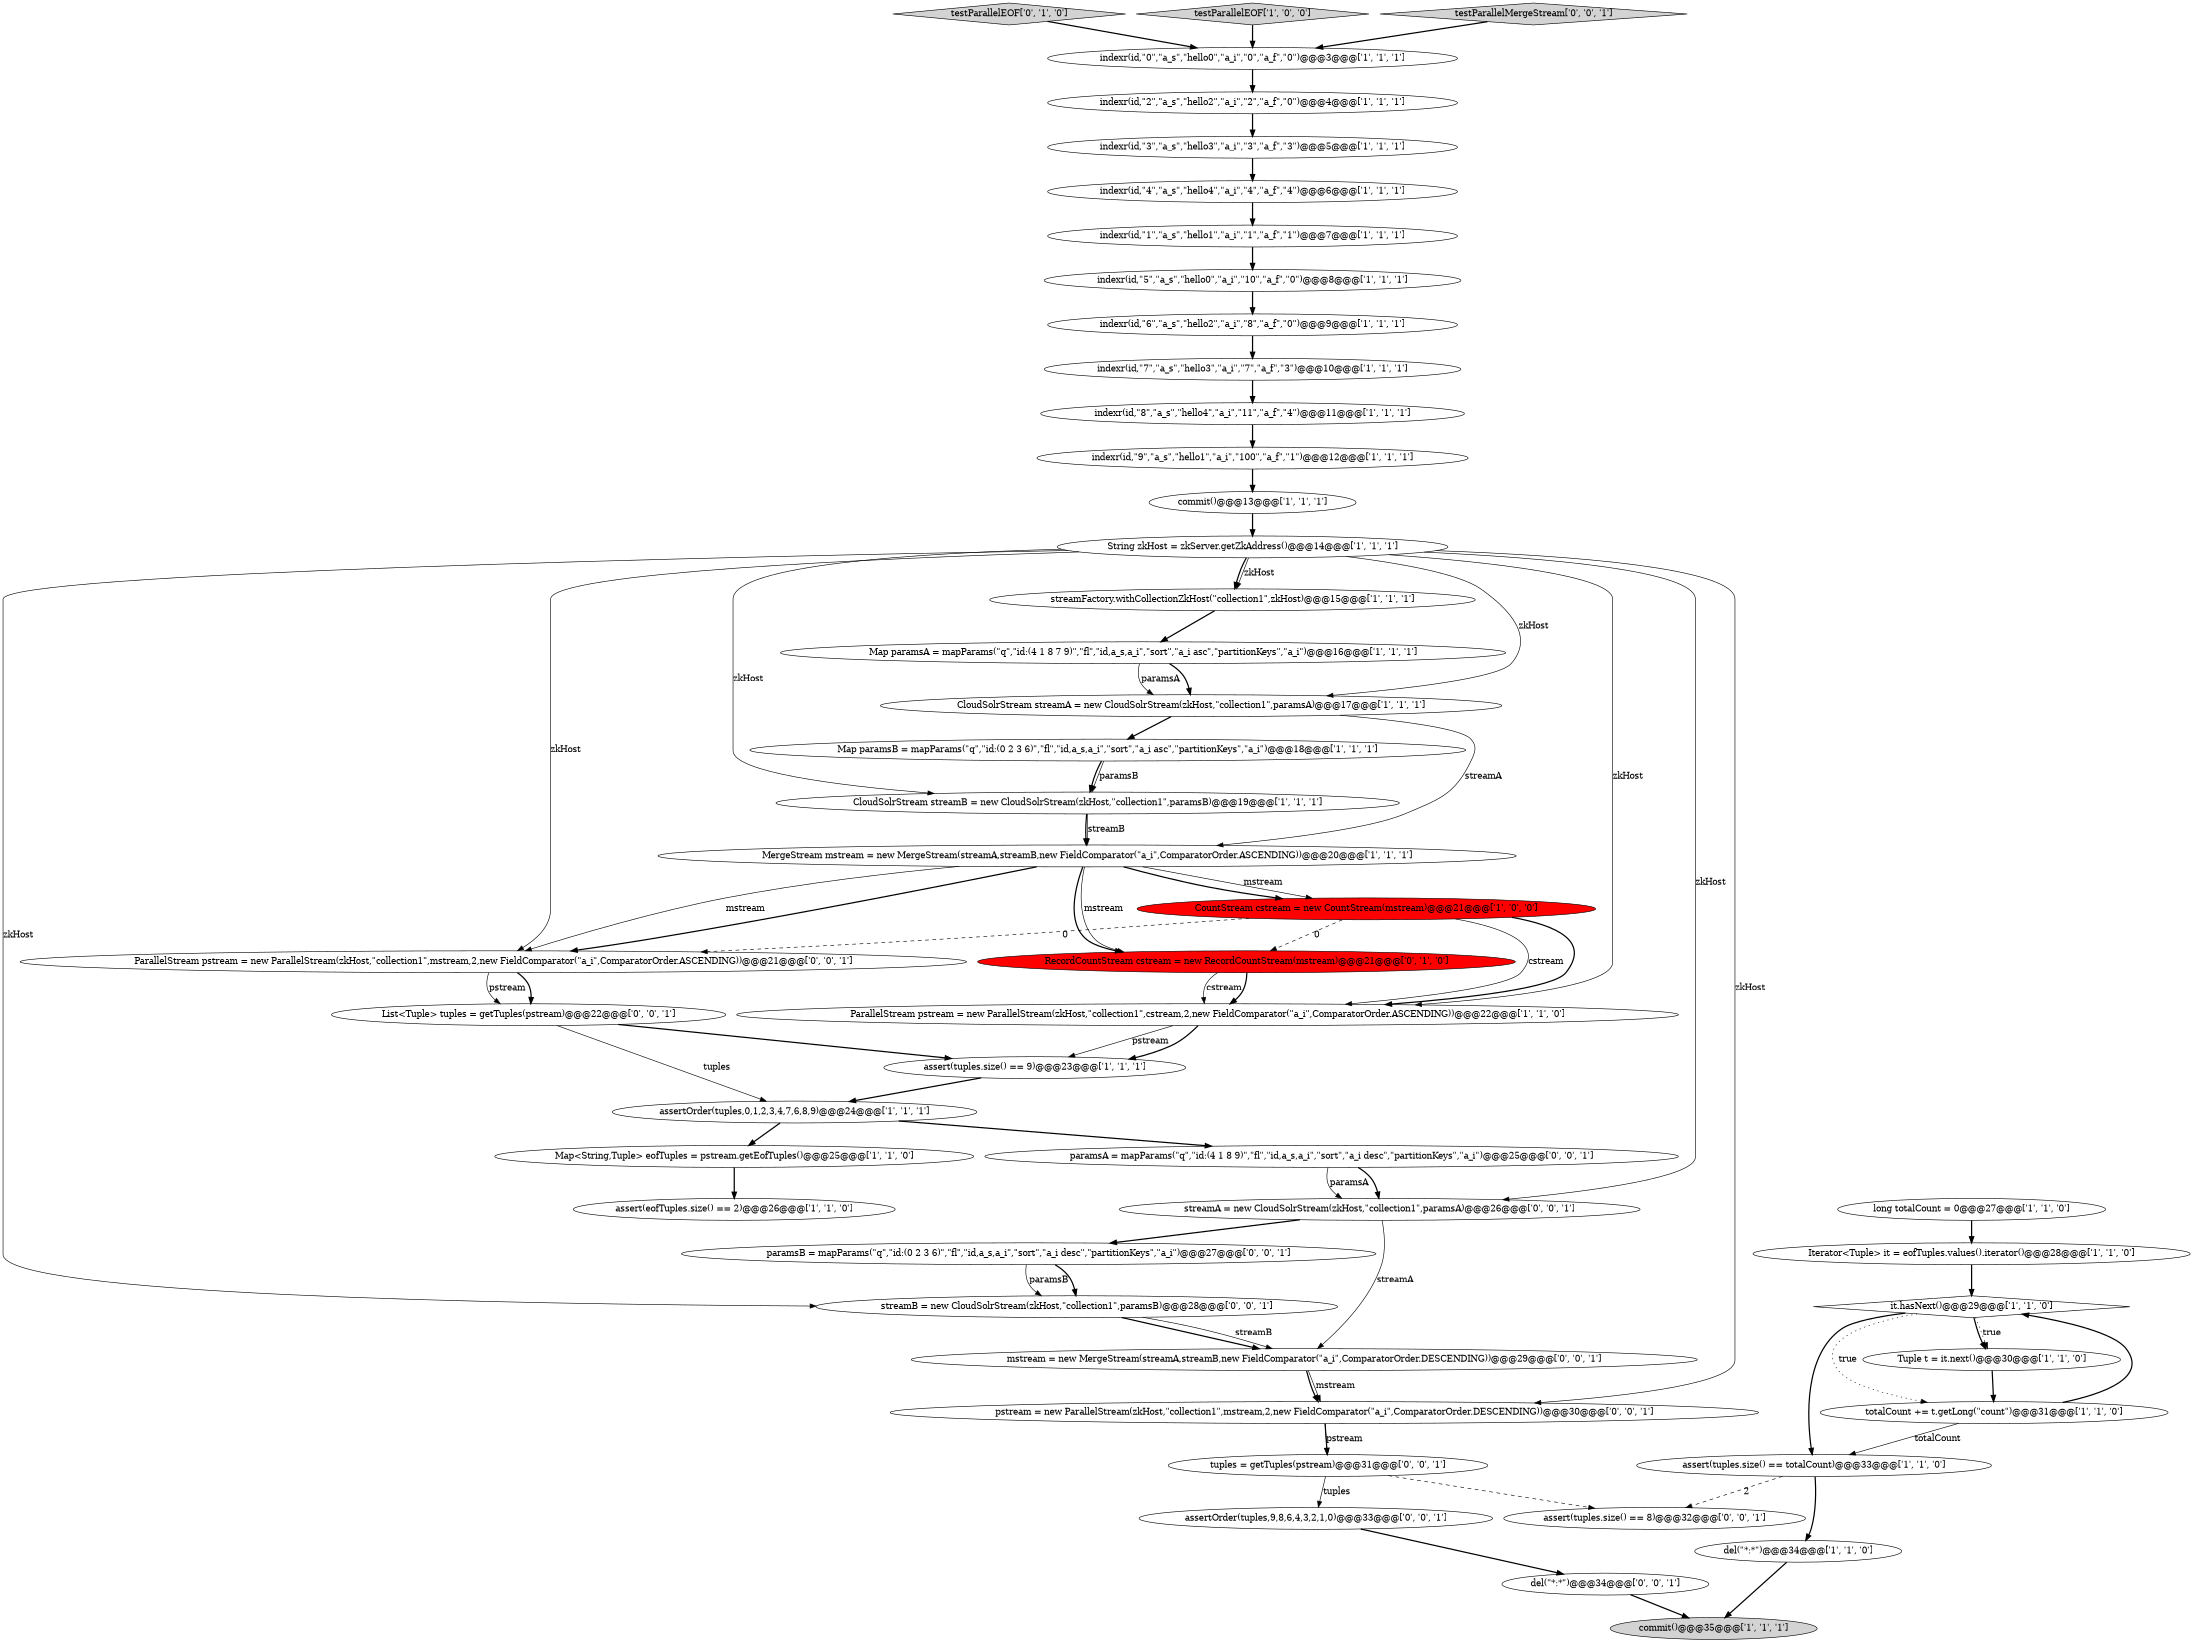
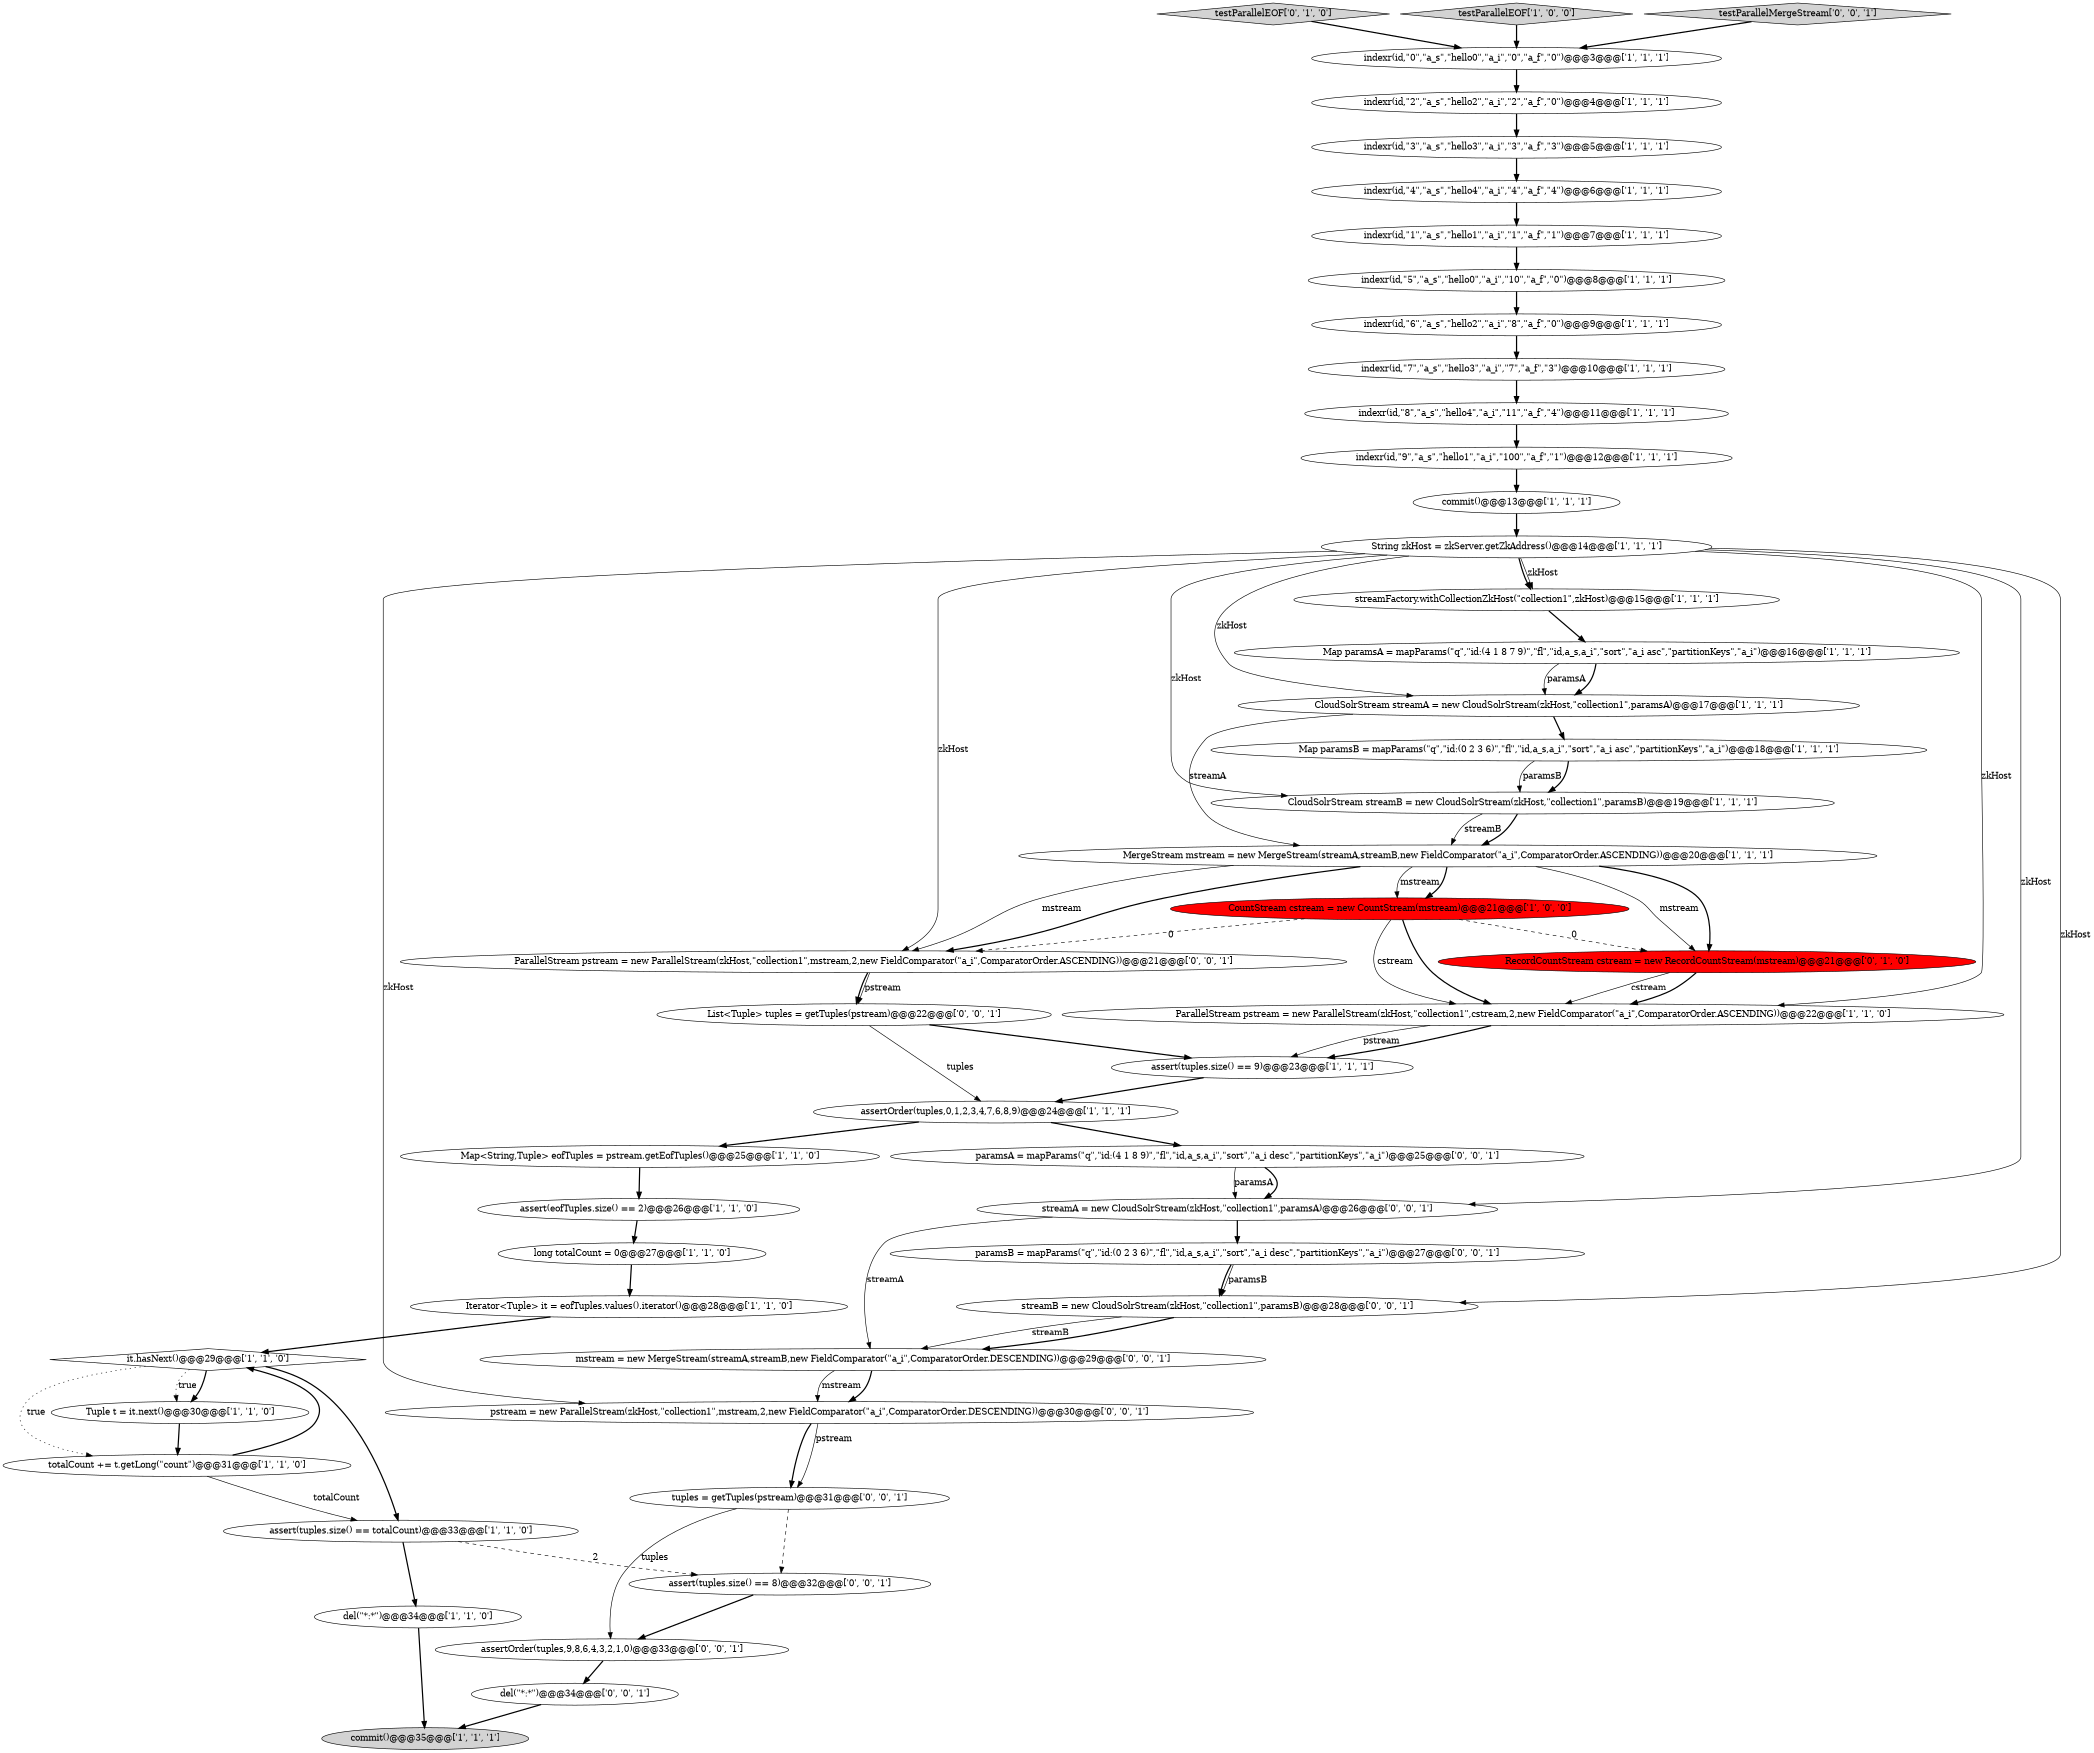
  digraph {
    node [fillcolor=white shape=ellipse style=filled]
    edge [style=bold]
    n1 [label="Map<String,Tuple> eofTuples = pstream.getEofTuples()@@@25@@@['1', '1', '0']"]
    n2 [label="assert(eofTuples.size() == 2)@@@26@@@['1', '1', '0']"]
    n3 [label="long totalCount = 0@@@27@@@['1', '1', '0']"]
    n4 [label="CloudSolrStream streamB = new CloudSolrStream(zkHost,\"collection1\",paramsB)@@@19@@@['1', '1', '1']"]
    n5 [label="MergeStream mstream = new MergeStream(streamA,streamB,new FieldComparator(\"a_i\",ComparatorOrder.ASCENDING))@@@20@@@['1', '1', '1']"]
    n6 [label="ParallelStream pstream = new ParallelStream(zkHost,\"collection1\",mstream,2,new FieldComparator(\"a_i\",ComparatorOrder.ASCENDING))@@@21@@@['0', '0', '1']"]
    n7 [fillcolor=red label="CountStream cstream = new CountStream(mstream)@@@21@@@['1', '0', '0']"]
    n8 [fillcolor=red label="RecordCountStream cstream = new RecordCountStream(mstream)@@@21@@@['0', '1', '0']"]
    n9 [label="assertOrder(tuples,9,8,6,4,3,2,1,0)@@@33@@@['0', '0', '1']"]
    n10 [label="del(\"*:*\")@@@34@@@['0', '0', '1']"]
    n11 [fillcolor=lightgray label="commit()@@@35@@@['1', '1', '1']"]
    n12 [fillcolor=lightgray label="testParallelEOF['0', '1', '0']" shape=diamond]
    n13 [label="indexr(id,\"0\",\"a_s\",\"hello0\",\"a_i\",\"0\",\"a_f\",\"0\")@@@3@@@['1', '1', '1']"]
    n14 [label="indexr(id,\"2\",\"a_s\",\"hello2\",\"a_i\",\"2\",\"a_f\",\"0\")@@@4@@@['1', '1', '1']"]
    n15 [label="indexr(id,\"1\",\"a_s\",\"hello1\",\"a_i\",\"1\",\"a_f\",\"1\")@@@7@@@['1', '1', '1']"]
    n16 [label="indexr(id,\"5\",\"a_s\",\"hello0\",\"a_i\",\"10\",\"a_f\",\"0\")@@@8@@@['1', '1', '1']"]
    n17 [label="indexr(id,\"6\",\"a_s\",\"hello2\",\"a_i\",\"8\",\"a_f\",\"0\")@@@9@@@['1', '1', '1']"]
    n18 [label="streamFactory.withCollectionZkHost(\"collection1\",zkHost)@@@15@@@['1', '1', '1']"]
    n19 [label="Map paramsA = mapParams(\"q\",\"id:(4 1 8 7 9)\",\"fl\",\"id,a_s,a_i\",\"sort\",\"a_i asc\",\"partitionKeys\",\"a_i\")@@@16@@@['1', '1', '1']"]
    n20 [label="CloudSolrStream streamA = new CloudSolrStream(zkHost,\"collection1\",paramsA)@@@17@@@['1', '1', '1']"]
    n21 [label="indexr(id,\"7\",\"a_s\",\"hello3\",\"a_i\",\"7\",\"a_f\",\"3\")@@@10@@@['1', '1', '1']"]
    n22 [label="indexr(id,\"8\",\"a_s\",\"hello4\",\"a_i\",\"11\",\"a_f\",\"4\")@@@11@@@['1', '1', '1']"]
    n23 [label="indexr(id,\"9\",\"a_s\",\"hello1\",\"a_i\",\"100\",\"a_f\",\"1\")@@@12@@@['1', '1', '1']"]
    n24 [label="tuples = getTuples(pstream)@@@31@@@['0', '0', '1']"]
    n25 [label="assert(tuples.size() == 8)@@@32@@@['0', '0', '1']"]
    n26 [label="indexr(id,\"3\",\"a_s\",\"hello3\",\"a_i\",\"3\",\"a_f\",\"3\")@@@5@@@['1', '1', '1']"]
    n27 [label="indexr(id,\"4\",\"a_s\",\"hello4\",\"a_i\",\"4\",\"a_f\",\"4\")@@@6@@@['1', '1', '1']"]
    n28 [fillcolor=lightgray label="testParallelEOF['1', '0', '0']" shape=diamond]
    n29 [label="mstream = new MergeStream(streamA,streamB,new FieldComparator(\"a_i\",ComparatorOrder.DESCENDING))@@@29@@@['0', '0', '1']"]
    n30 [label="pstream = new ParallelStream(zkHost,\"collection1\",mstream,2,new FieldComparator(\"a_i\",ComparatorOrder.DESCENDING))@@@30@@@['0', '0', '1']"]
    n31 [label="List<Tuple> tuples = getTuples(pstream)@@@22@@@['0', '0', '1']"]
    n32 [label="assertOrder(tuples,0,1,2,3,4,7,6,8,9)@@@24@@@['1', '1', '1']"]
    n33 [label="assert(tuples.size() == 9)@@@23@@@['1', '1', '1']"]
    n34 [label="paramsA = mapParams(\"q\",\"id:(4 1 8 9)\",\"fl\",\"id,a_s,a_i\",\"sort\",\"a_i desc\",\"partitionKeys\",\"a_i\")@@@25@@@['0', '0', '1']"]
    n35 [label="it.hasNext()@@@29@@@['1', '1', '0']" shape=diamond]
    n36 [label="Tuple t = it.next()@@@30@@@['1', '1', '0']"]
    n37 [label="assert(tuples.size() == totalCount)@@@33@@@['1', '1', '0']"]
    n38 [label="totalCount += t.getLong(\"count\")@@@31@@@['1', '1', '0']"]
    n39 [label="del(\"*:*\")@@@34@@@['1', '1', '0']"]
    n40 [label="streamA = new CloudSolrStream(zkHost,\"collection1\",paramsA)@@@26@@@['0', '0', '1']"]
    n41 [label="commit()@@@13@@@['1', '1', '1']"]
    n42 [label="Map paramsB = mapParams(\"q\",\"id:(0 2 3 6)\",\"fl\",\"id,a_s,a_i\",\"sort\",\"a_i asc\",\"partitionKeys\",\"a_i\")@@@18@@@['1', '1', '1']"]
    n43 [fillcolor=lightgray label="testParallelMergeStream['0', '0', '1']" shape=diamond]
    n44 [label="Iterator<Tuple> it = eofTuples.values().iterator()@@@28@@@['1', '1', '0']"]
    n45 [label="paramsB = mapParams(\"q\",\"id:(0 2 3 6)\",\"fl\",\"id,a_s,a_i\",\"sort\",\"a_i desc\",\"partitionKeys\",\"a_i\")@@@27@@@['0', '0', '1']"]
    n46 [label="streamB = new CloudSolrStream(zkHost,\"collection1\",paramsB)@@@28@@@['0', '0', '1']"]
    n47 [label="ParallelStream pstream = new ParallelStream(zkHost,\"collection1\",cstream,2,new FieldComparator(\"a_i\",ComparatorOrder.ASCENDING))@@@22@@@['1', '1', '0']"]
    n48 [label="String zkHost = zkServer.getZkAddress()@@@14@@@['1', '1', '1']"]
    n1 -> n2
+   n2 -> n3
    n3 -> n44
    n4 -> n5 [label=streamB style=solid]
    n4 -> n5
    n5 -> n6
    n5 -> n6 [label=mstream style=solid]
    n5 -> n7 [label=mstream style=solid]
    n5 -> n7
    n5 -> n8 [label=mstream style=solid]
    n5 -> n8
    n6 -> n31
    n6 -> n31 [label=pstream style=solid]
    n7 -> n6 [label=0 style=dashed]
    n7 -> n8 [label=0 style=dashed]
    n7 -> n47 [label=cstream style=solid]
    n7 -> n47
    n8 -> n47 [label=cstream style=solid]
    n8 -> n47
    n9 -> n10
    n10 -> n11
    n12 -> n13
    n13 -> n14
    n14 -> n26
    n15 -> n16
    n16 -> n17
    n17 -> n21
    n18 -> n19
    n19 -> n20
    n19 -> n20 [label=paramsA style=solid]
    n20 -> n5 [label=streamA style=solid]
    n20 -> n42
    n21 -> n22
    n22 -> n23
    n23 -> n41
    n24 -> n9 [label=tuples style=solid]
    n24 -> n25 [style=dashed]
+   n25 -> n9
    n26 -> n27
    n27 -> n15
    n28 -> n13
    n29 -> n30
    n29 -> n30 [label=mstream style=solid]
    n30 -> n24
    n30 -> n24 [label=pstream style=solid]
    n31 -> n32 [label=tuples style=solid]
    n31 -> n33
    n32 -> n1
    n32 -> n34
    n33 -> n32
    n34 -> n40
    n34 -> n40 [label=paramsA style=solid]
    n35 -> n36
    n35 -> n36 [label=true style=dotted]
    n35 -> n37
    n35 -> n38 [label=true style=dotted]
    n36 -> n38
    n37 -> n25 [label=2 style=dashed]
    n37 -> n39
    n38 -> n35
    n38 -> n37 [label=totalCount style=solid]
    n39 -> n11
    n40 -> n29 [label=streamA style=solid]
    n40 -> n45
    n41 -> n48
    n42 -> n4 [label=paramsB style=solid]
    n42 -> n4
    n43 -> n13
    n44 -> n35
    n45 -> n46 [label=paramsB style=solid]
    n45 -> n46
    n46 -> n29
    n46 -> n29 [label=streamB style=solid]
    n47 -> n33 [label=pstream style=solid]
    n47 -> n33
    n48 -> n4 [label=zkHost style=solid]
    n48 -> n6 [label=zkHost style=solid]
    n48 -> n18 [label=zkHost style=solid]
    n48 -> n18
    n48 -> n20 [label=zkHost style=solid]
    n48 -> n30 [label=zkHost style=solid]
    n48 -> n40 [label=zkHost style=solid]
    n48 -> n46 [label=zkHost style=solid]
    n48 -> n47 [label=zkHost style=solid]
  }
